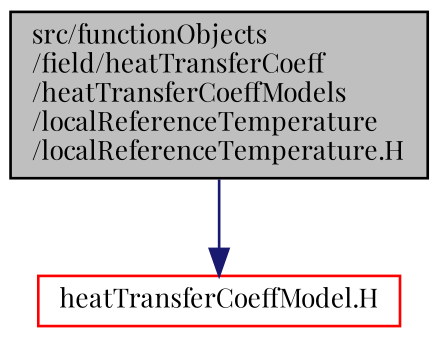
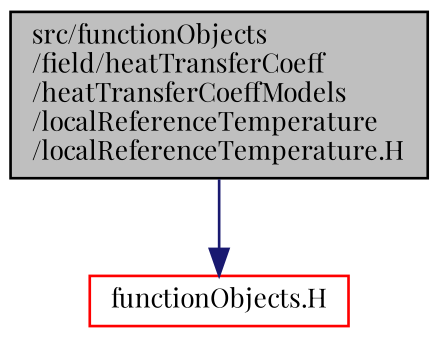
  digraph {
    fontname="Playfair Display"
    node [fontname="Playfair Display" fontsize=10 shape=record]
    n1 [color=black fillcolor=grey75 fontcolor=black height=0.2 label="src/functionObjects\l/field/heatTransferCoeff\l/heatTransferCoeffModels\l/localReferenceTemperature\l/localReferenceTemperature.H" style=filled width=0.4]
-   n2 [color=red height=0.2 label="heatTransferCoeffModel.H" width=0.4]
+   n2 [color=red height=0.2 label="functionObjects.H" width=0.4]
    n1 -> n2 [color=midnightblue fontname="Playfair Display" fontsize=10 labelfontname=Helvetica labelfontsize=10 style=solid]
  }
